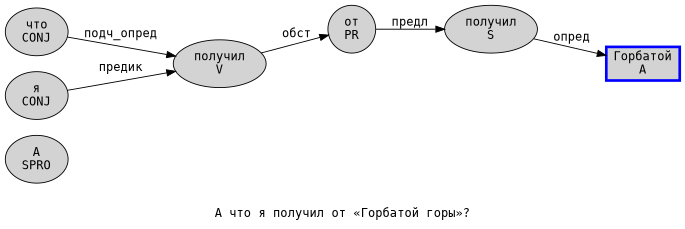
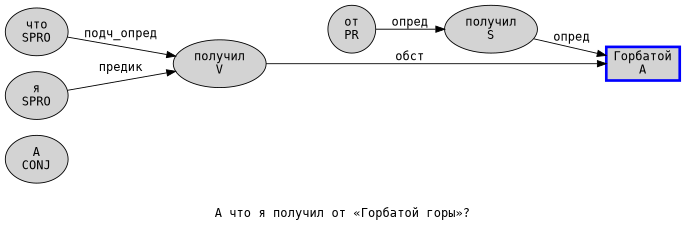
  digraph {
    fontname="DejaVu Sans Mono"
    label="А что я получил от «Горбатой горы»?"
    rankdir=LR
    node [fillcolor=lightgray fontname="DejaVu Sans Mono" penwidth=1 shape=ellipse style=filled]
    edge [fontname="DejaVu Sans Mono"]
-   n1 [label="А\nSPRO"]
-   n2 [label="что\nCONJ"]
+   n1 [label="А\nCONJ"]
+   n2 [label="что\nSPRO"]
    n3 [label="получил\nV"]
    n4 [label="от\nPR"]
-   n5 [label="я\nCONJ"]
+   n5 [label="я\nSPRO"]
    n6 [label="получил\nS"]
    n7 [color=blue label="Горбатой\nA" penwidth=3 shape=box]
    n2 -> n3 [label="подч_опред"]
-   n3 -> n4 [label="обст"]
-   n4 -> n6 [label="предл"]
+   n3 -> n7 [label="обст"]
+   n4 -> n6 [label="опред"]
    n5 -> n3 [label="предик"]
    n6 -> n7 [label="опред"]
  }
